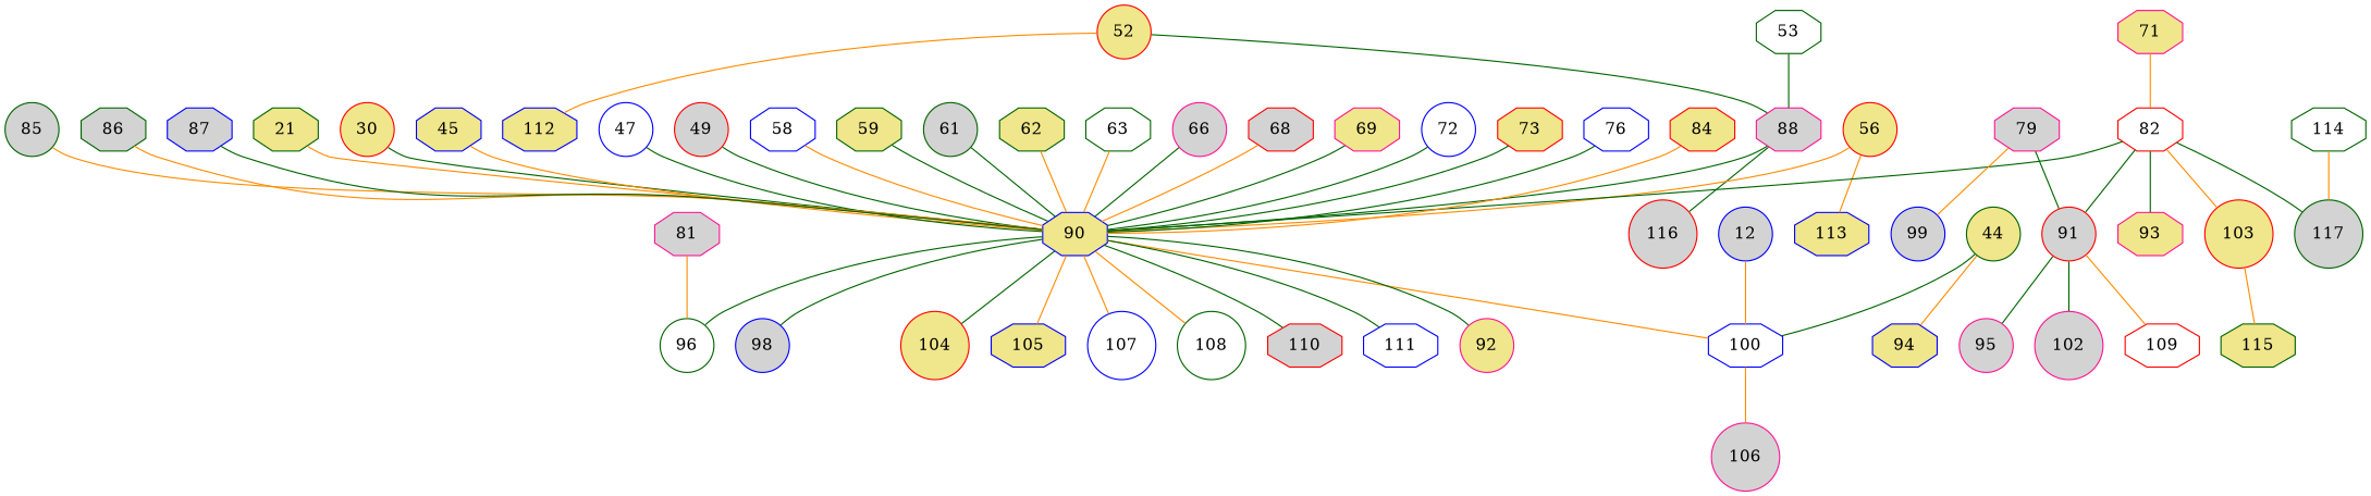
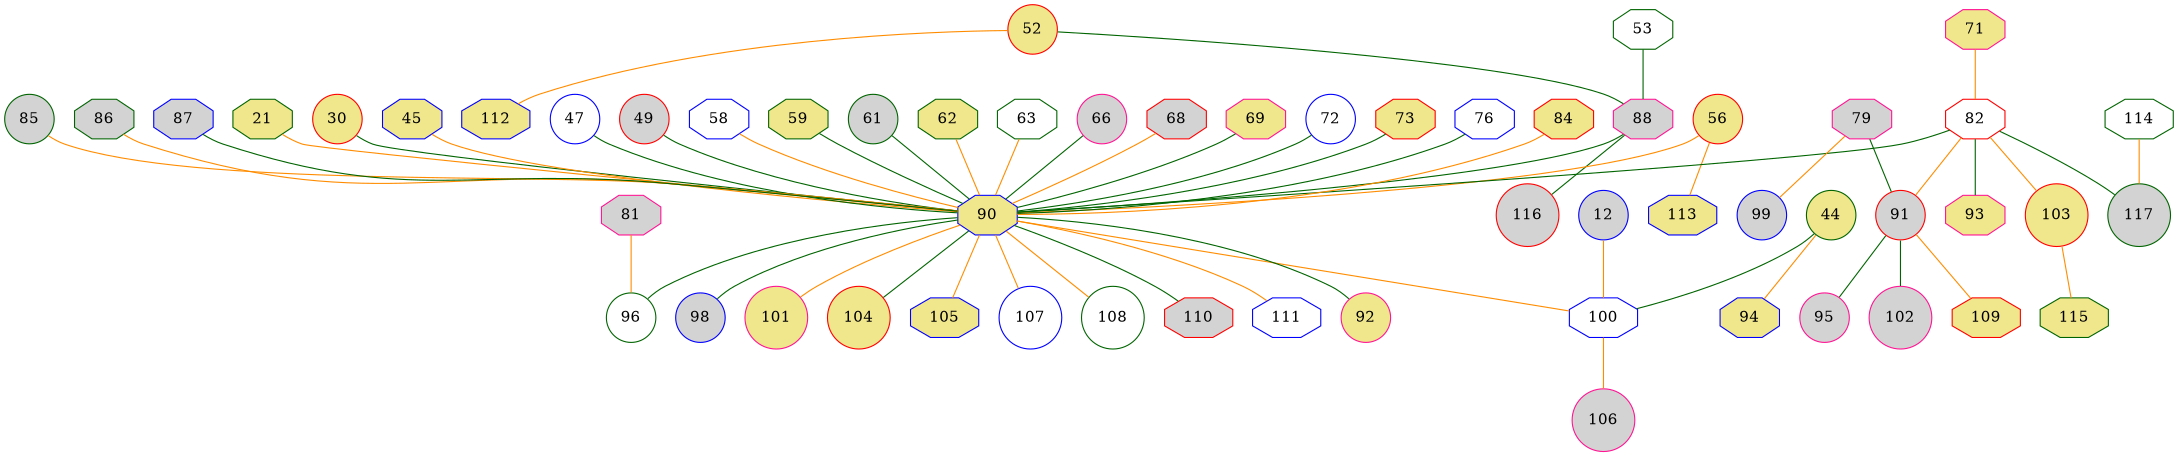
  graph {
    node [color=blue fillcolor=khaki shape=octagon style=filled]
    edge [color=darkorange]
    100 [fillcolor=white super="+7"]
    106 [color=deeppink fillcolor=lightgrey shape=circle]
    12 [fillcolor=lightgrey shape=circle]
    90 [super="+89+55+80+67"]
    96 [color=darkgreen fillcolor=white shape=circle super="+78"]
    92 [color=deeppink shape=circle]
    98 [fillcolor=lightgrey shape=circle]
+   101 [color=deeppink shape=circle]
    104 [color=red shape=circle]
    105
    107 [fillcolor=white shape=circle]
    108 [color=darkgreen fillcolor=white shape=circle]
    110 [color=red fillcolor=lightgrey]
    111 [fillcolor=white]
    21 [color=darkgreen]
    30 [color=red shape=circle]
    44 [color=darkgreen shape=circle]
    94
    45
    47 [fillcolor=white shape=circle]
    49 [color=red fillcolor=lightgrey shape=circle]
    52 [color=red shape=circle super="+35+37"]
    88 [color=deeppink fillcolor=lightgrey super="+28+50+31"]
    112
    116 [color=red fillcolor=lightgrey shape=circle]
    53 [color=darkgreen fillcolor=white]
    56 [color=red shape=circle]
    113
    58 [fillcolor=white]
    59 [color=darkgreen]
    61 [color=darkgreen fillcolor=lightgrey shape=circle]
    62 [color=darkgreen]
    63 [color=darkgreen fillcolor=white]
    66 [color=deeppink fillcolor=lightgrey shape=circle]
    68 [color=red fillcolor=lightgrey]
    69 [color=deeppink]
    82 [color=red fillcolor=white super="+32+60+75+51+46"]
    91 [color=red fillcolor=lightgrey shape=circle super="+57"]
    93 [color=deeppink]
    103 [color=red shape=circle]
    117 [color=darkgreen fillcolor=lightgrey shape=circle super="+97"]
    71 [color=deeppink]
    72 [fillcolor=white shape=circle]
    73 [color=red]
    76 [fillcolor=white]
    95 [color=deeppink fillcolor=lightgrey shape=circle]
    102 [color=deeppink fillcolor=lightgrey shape=circle]
-   109 [color=red fillcolor=white]
+   109 [color=red]
    79 [color=deeppink fillcolor=lightgrey]
    99 [fillcolor=lightgrey shape=circle]
    81 [color=deeppink fillcolor=lightgrey]
    115 [color=darkgreen]
    84 [color=red]
    85 [color=darkgreen fillcolor=lightgrey shape=circle]
    86 [color=darkgreen fillcolor=lightgrey]
    87 [fillcolor=lightgrey]
    114 [color=darkgreen fillcolor=white]
    100 -- 106
    12 -- 100
    90 -- 100
    90 -- 96 [color=darkgreen]
    90 -- 92 [color=darkgreen]
    90 -- 98 [color=darkgreen]
+   90 -- 101
    90 -- 104 [color=darkgreen]
    90 -- 105
    90 -- 107
    90 -- 108
    90 -- 110 [color=darkgreen]
-   90 -- 111 [color=darkgreen]
+   90 -- 111
    21 -- 90
    30 -- 90 [color=darkgreen]
    44 -- 100 [color=darkgreen]
    44 -- 94
    45 -- 90
    47 -- 90 [color=darkgreen]
    49 -- 90 [color=darkgreen]
    52 -- 88 [color=darkgreen]
    52 -- 112
    88 -- 90 [color=darkgreen]
    88 -- 116 [color=darkgreen]
    53 -- 88 [color=darkgreen]
    56 -- 90
    56 -- 113
    58 -- 90
    59 -- 90 [color=darkgreen]
    61 -- 90 [color=darkgreen]
    62 -- 90
    63 -- 90
    66 -- 90 [color=darkgreen]
    68 -- 90
    69 -- 90 [color=darkgreen]
    82 -- 90 [color=darkgreen]
-   82 -- 91 [color=darkgreen]
+   82 -- 91
    82 -- 93 [color=darkgreen]
    82 -- 103
    82 -- 117 [color=darkgreen]
    91 -- 95 [color=darkgreen]
    91 -- 102 [color=darkgreen]
    91 -- 109
    103 -- 115
    71 -- 82
    72 -- 90 [color=darkgreen]
    73 -- 90 [color=darkgreen]
    76 -- 90 [color=darkgreen]
    79 -- 91 [color=darkgreen]
    79 -- 99
    81 -- 96
    84 -- 90
    85 -- 90
    86 -- 90
    87 -- 90 [color=darkgreen]
    114 -- 117
  }
